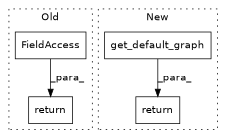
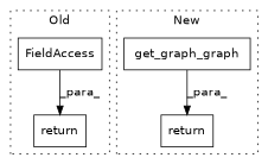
  digraph {
    fontname="DejaVu Sans"
    node [a=41 shape=box fontname="DejaVu Sans"]
    edge [fontname="DejaVu Sans"]
    n1 [l=7 label=return s=1584]
    n2 [a=22 l=12 label=FieldAccess s=1591]
-   n3 [a=32 l=19 label=get_default_graph s=1998]
+   n3 [a=32 l=19 label=get_graph_graph s=1998]
    n4 [l=18 label=return s=1969]
    subgraph cluster_1 {
      label=Old
      style=dotted
      n1
      n2
    }
    subgraph cluster_2 {
      label=New
      style=dotted
      n3
      n4
    }
    n2 -> n1 [label=_para_]
    n3 -> n4 [label=_para_]
  }
